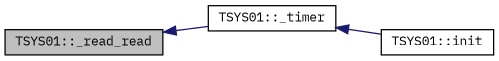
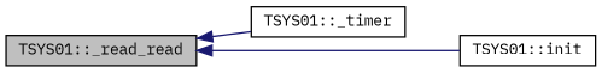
  digraph {
    fontname="IBM Plex Mono"
    rankdir=LR
    node [color=black fillcolor=white fontname="IBM Plex Mono" fontsize=10 shape=record style=filled]
    edge [color=midnightblue dir=back fontname="IBM Plex Mono" fontsize=10 labelfontname=Helvetica labelfontsize=10 style=solid]
    n1 [fillcolor=grey75 fontcolor=black height=0.2 label="TSYS01::_read_read" width=0.4]
    n2 [height=0.2 label="TSYS01::_timer" width=0.4]
    n3 [height=0.2 label="TSYS01::init" width=0.4]
    n1 -> n2
-   n2 -> n3
+   n1 -> n3
  }
